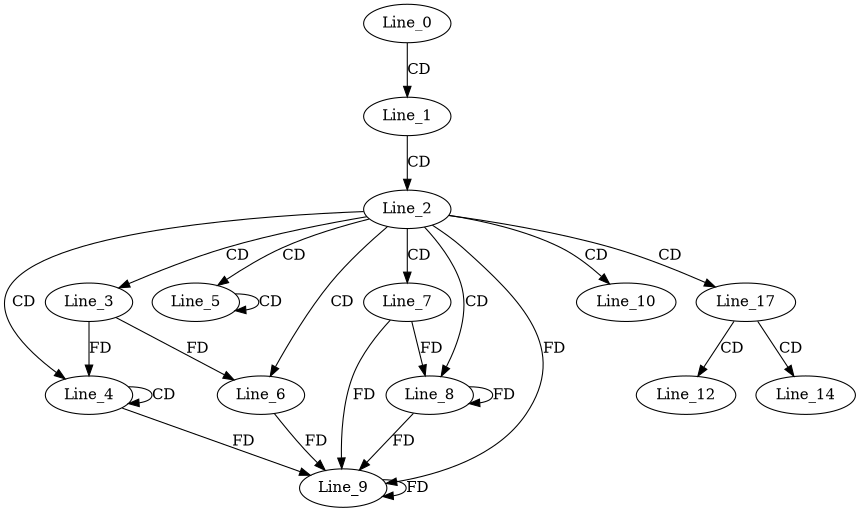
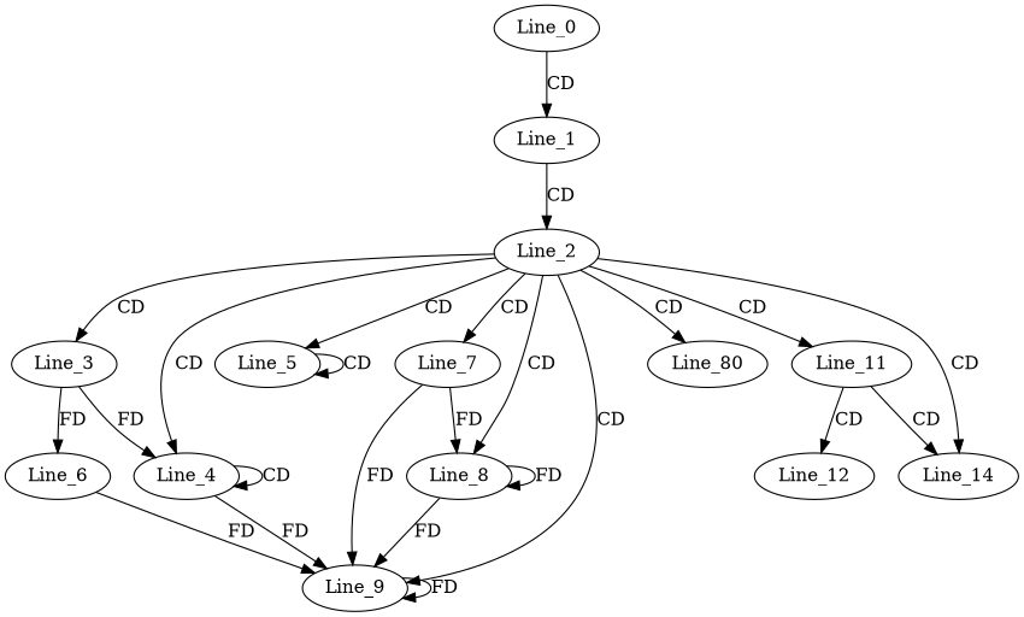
  digraph {
    Line_0
    Line_1
    Line_2
    Line_3
    Line_4
    Line_5
    Line_6
    Line_7
    Line_8
    Line_9
-   Line_10
-   Line_11 [label=Line_17]
+   Line_10 [label=Line_80]
+   Line_11
    Line_12
    Line_14
    Line_0 -> Line_1 [label=CD]
    Line_1 -> Line_2 [label=CD]
    Line_2 -> Line_3 [label=CD]
    Line_2 -> Line_4 [label=CD]
    Line_2 -> Line_5 [label=CD]
-   Line_2 -> Line_6 [label=CD]
+   Line_2 -> Line_14 [label=CD]
    Line_2 -> Line_7 [label=CD]
    Line_2 -> Line_8 [label=CD]
-   Line_2 -> Line_9 [label=FD]
+   Line_2 -> Line_9 [label=CD]
    Line_2 -> Line_10 [label=CD]
    Line_2 -> Line_11 [label=CD]
    Line_3 -> Line_4 [label=FD]
    Line_3 -> Line_6 [label=FD]
    Line_4 -> Line_4 [label=CD]
    Line_4 -> Line_9 [label=FD]
    Line_5 -> Line_5 [label=CD]
    Line_6 -> Line_9 [label=FD]
    Line_7 -> Line_8 [label=FD]
    Line_7 -> Line_9 [label=FD]
    Line_8 -> Line_8 [label=FD]
    Line_8 -> Line_9 [label=FD]
    Line_9 -> Line_9 [label=FD]
    Line_11 -> Line_12 [label=CD]
    Line_11 -> Line_14 [label=CD]
  }
